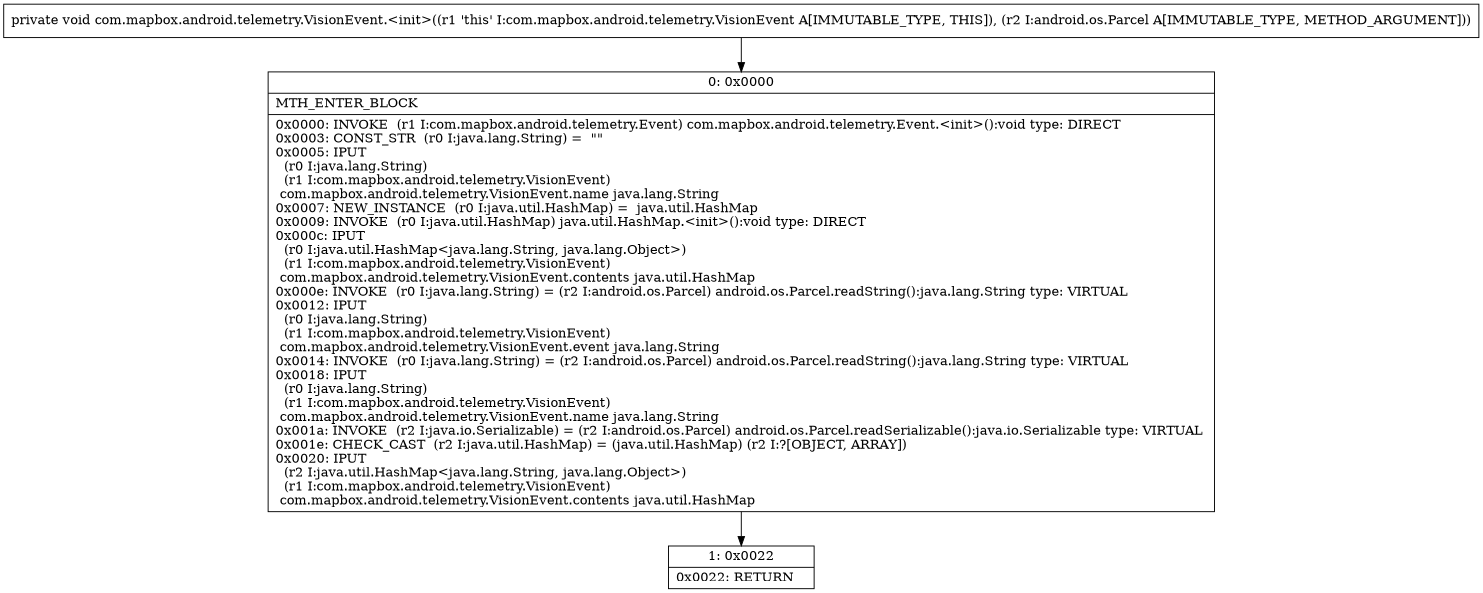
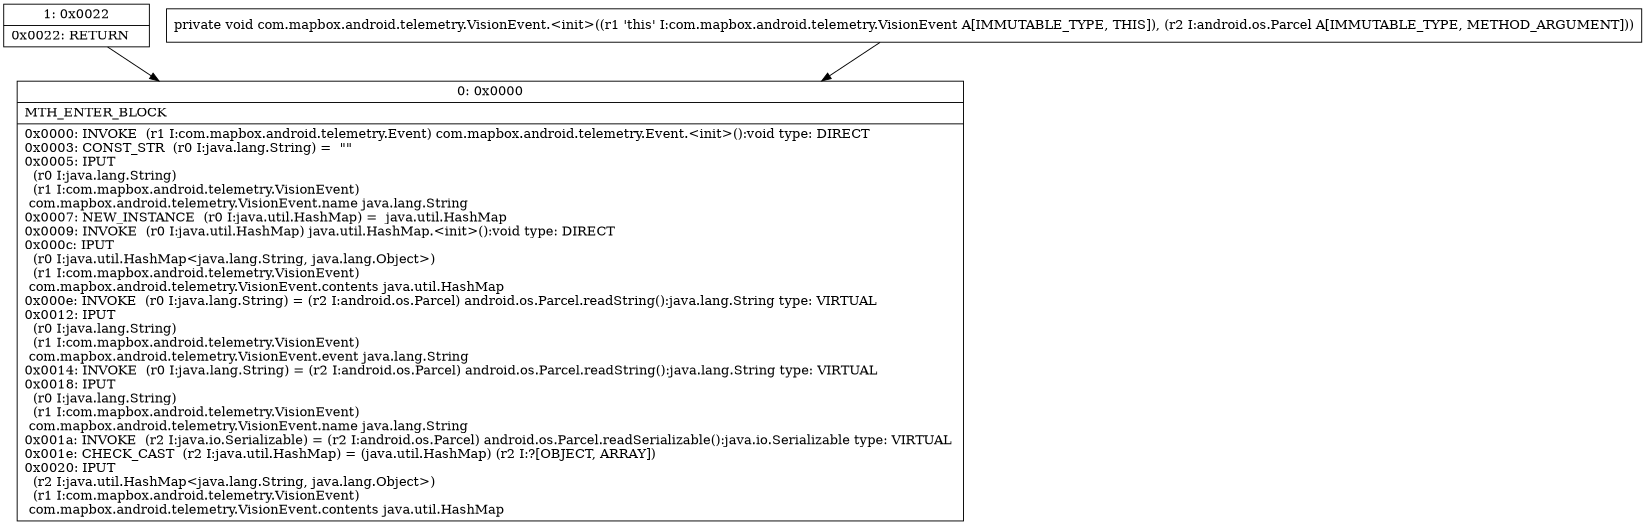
  digraph {
    node [shape=record]
    n1 [label="{0\:\ 0x0000|MTH_ENTER_BLOCK\l|0x0000: INVOKE  (r1 I:com.mapbox.android.telemetry.Event) com.mapbox.android.telemetry.Event.\<init\>():void type: DIRECT \l0x0003: CONST_STR  (r0 I:java.lang.String) =  \"\" \l0x0005: IPUT  \l  (r0 I:java.lang.String)\l  (r1 I:com.mapbox.android.telemetry.VisionEvent)\l com.mapbox.android.telemetry.VisionEvent.name java.lang.String \l0x0007: NEW_INSTANCE  (r0 I:java.util.HashMap) =  java.util.HashMap \l0x0009: INVOKE  (r0 I:java.util.HashMap) java.util.HashMap.\<init\>():void type: DIRECT \l0x000c: IPUT  \l  (r0 I:java.util.HashMap\<java.lang.String, java.lang.Object\>)\l  (r1 I:com.mapbox.android.telemetry.VisionEvent)\l com.mapbox.android.telemetry.VisionEvent.contents java.util.HashMap \l0x000e: INVOKE  (r0 I:java.lang.String) = (r2 I:android.os.Parcel) android.os.Parcel.readString():java.lang.String type: VIRTUAL \l0x0012: IPUT  \l  (r0 I:java.lang.String)\l  (r1 I:com.mapbox.android.telemetry.VisionEvent)\l com.mapbox.android.telemetry.VisionEvent.event java.lang.String \l0x0014: INVOKE  (r0 I:java.lang.String) = (r2 I:android.os.Parcel) android.os.Parcel.readString():java.lang.String type: VIRTUAL \l0x0018: IPUT  \l  (r0 I:java.lang.String)\l  (r1 I:com.mapbox.android.telemetry.VisionEvent)\l com.mapbox.android.telemetry.VisionEvent.name java.lang.String \l0x001a: INVOKE  (r2 I:java.io.Serializable) = (r2 I:android.os.Parcel) android.os.Parcel.readSerializable():java.io.Serializable type: VIRTUAL \l0x001e: CHECK_CAST  (r2 I:java.util.HashMap) = (java.util.HashMap) (r2 I:?[OBJECT, ARRAY]) \l0x0020: IPUT  \l  (r2 I:java.util.HashMap\<java.lang.String, java.lang.Object\>)\l  (r1 I:com.mapbox.android.telemetry.VisionEvent)\l com.mapbox.android.telemetry.VisionEvent.contents java.util.HashMap \l}"]
    n2 [label="{1\:\ 0x0022|0x0022: RETURN   \l}"]
    n3 [label="{private void com.mapbox.android.telemetry.VisionEvent.\<init\>((r1 'this' I:com.mapbox.android.telemetry.VisionEvent A[IMMUTABLE_TYPE, THIS]), (r2 I:android.os.Parcel A[IMMUTABLE_TYPE, METHOD_ARGUMENT])) }"]
-   n1 -> n2
+   n2 -> n1
    n3 -> n1
  }
